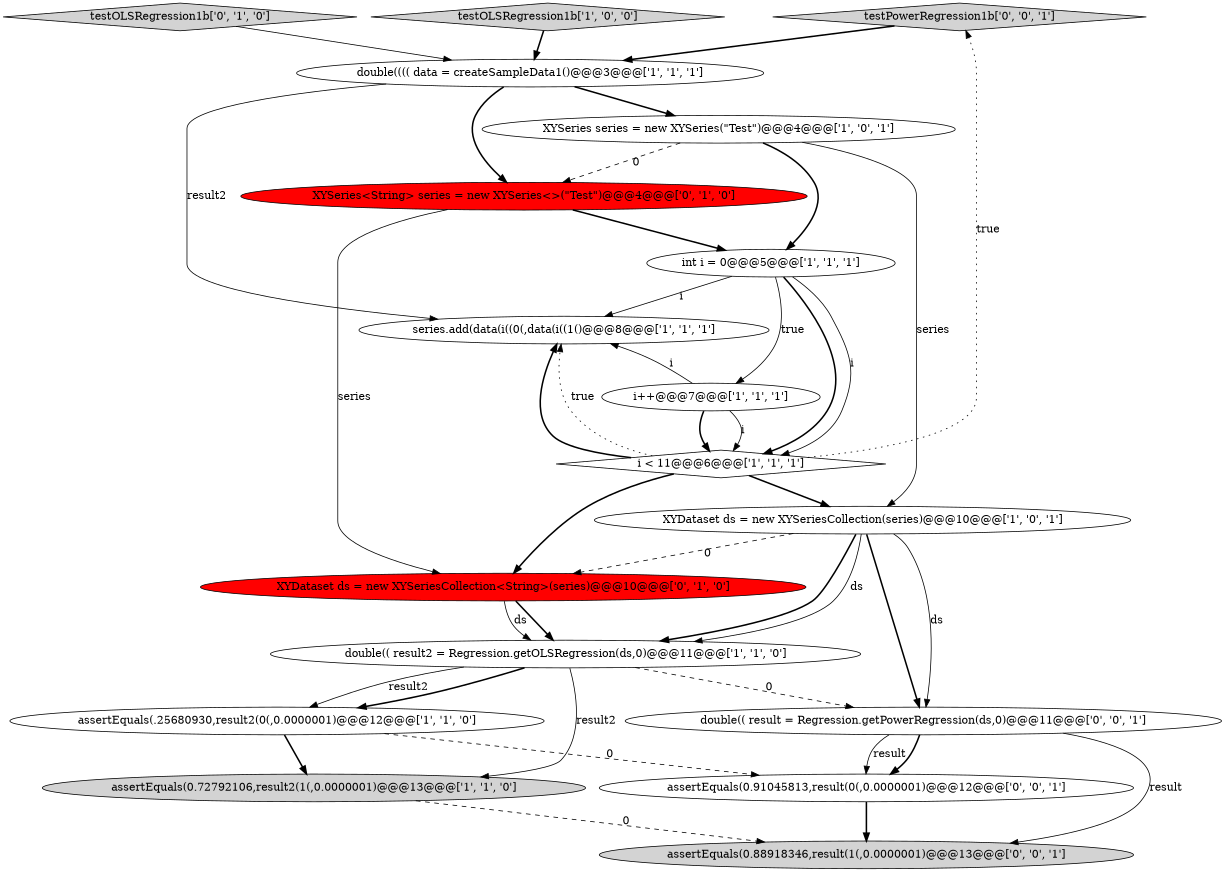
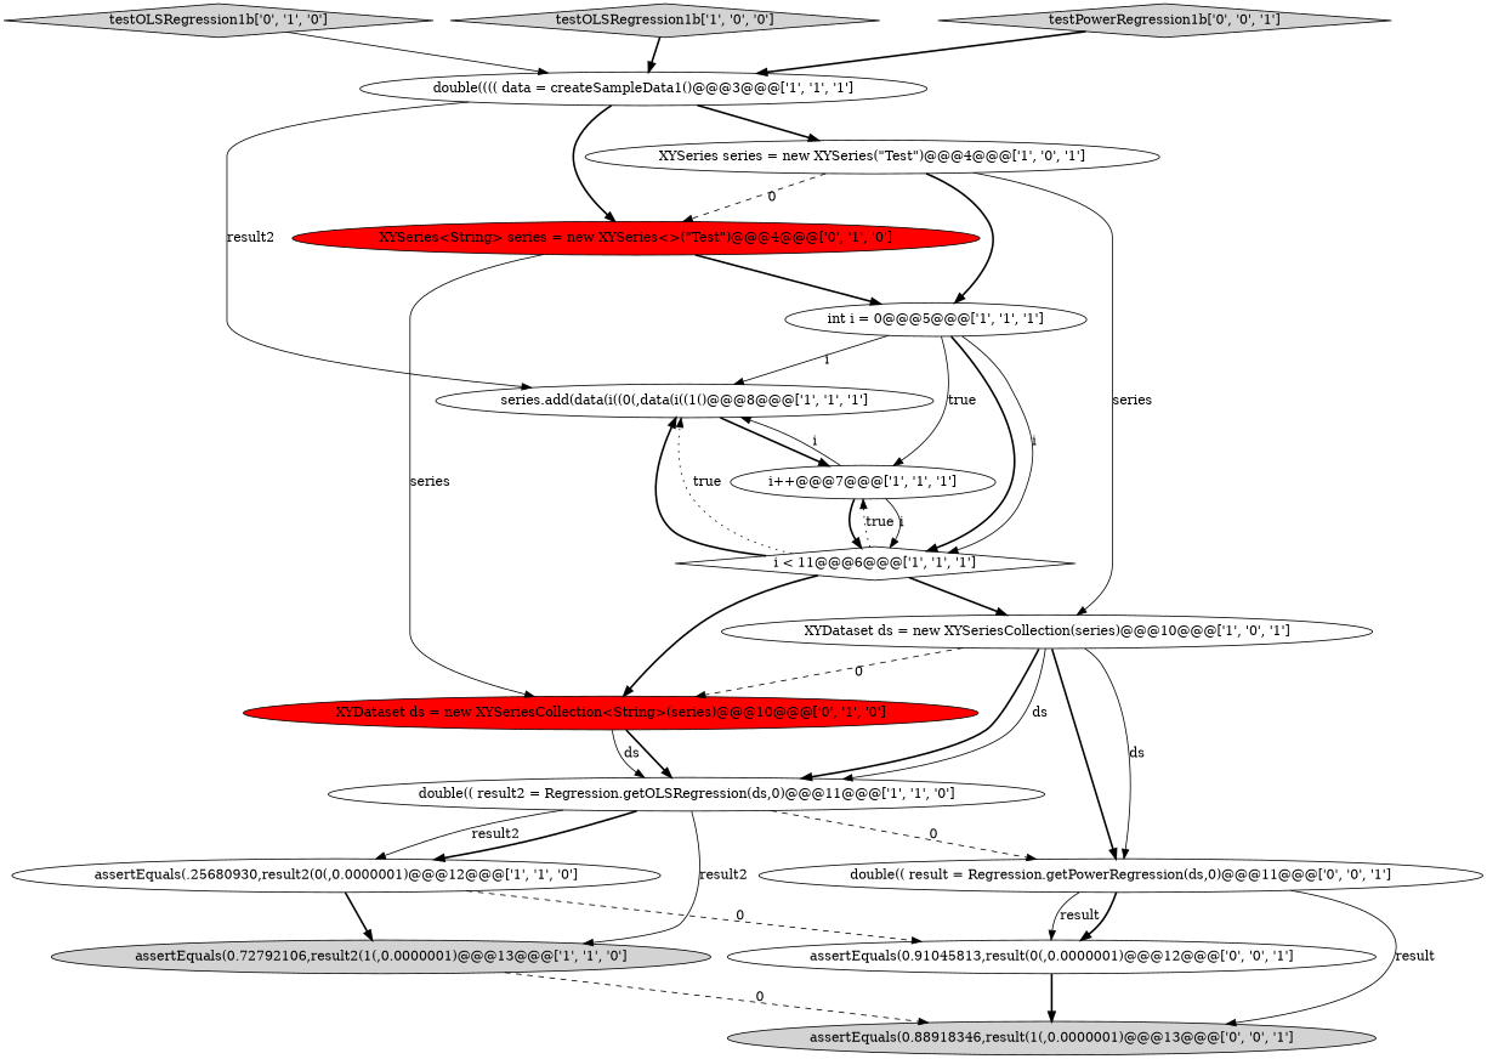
  digraph {
    node [fillcolor=white shape=ellipse style=filled]
    edge [style=bold]
    n1 [fillcolor=lightgray label="testPowerRegression1b['0', '0', '1']" shape=diamond]
    n2 [label="double(((( data = createSampleData1()@@@3@@@['1', '1', '1']"]
    n3 [fillcolor=red label="XYSeries<String> series = new XYSeries<>(\"Test\")@@@4@@@['0', '1', '0']"]
    n4 [label="XYSeries series = new XYSeries(\"Test\")@@@4@@@['1', '0', '1']"]
    n5 [label="series.add(data(i((0(,data(i((1()@@@8@@@['1', '1', '1']"]
    n6 [label="assertEquals(0.91045813,result(0(,0.0000001)@@@12@@@['0', '0', '1']"]
    n7 [fillcolor=lightgray label="assertEquals(0.88918346,result(1(,0.0000001)@@@13@@@['0', '0', '1']"]
    n8 [fillcolor=red label="XYDataset ds = new XYSeriesCollection<String>(series)@@@10@@@['0', '1', '0']"]
    n9 [label="int i = 0@@@5@@@['1', '1', '1']"]
    n10 [label="XYDataset ds = new XYSeriesCollection(series)@@@10@@@['1', '0', '1']"]
    n11 [label="i++@@@7@@@['1', '1', '1']"]
    n12 [label="i < 11@@@6@@@['1', '1', '1']" shape=diamond]
    n13 [label="double(( result2 = Regression.getOLSRegression(ds,0)@@@11@@@['1', '1', '0']"]
    n14 [label="double(( result = Regression.getPowerRegression(ds,0)@@@11@@@['0', '0', '1']"]
    n15 [label="assertEquals(.25680930,result2(0(,0.0000001)@@@12@@@['1', '1', '0']"]
    n16 [fillcolor=lightgray label="assertEquals(0.72792106,result2(1(,0.0000001)@@@13@@@['1', '1', '0']"]
    n17 [fillcolor=lightgray label="testOLSRegression1b['0', '1', '0']" shape=diamond]
    n18 [fillcolor=lightgray label="testOLSRegression1b['1', '0', '0']" shape=diamond]
    n1 -> n2
    n2 -> n3
    n2 -> n4
    n2 -> n5 [label=result2 style=solid]
    n3 -> n8 [label=series style=solid]
    n3 -> n9
    n4 -> n3 [label=0 style=dashed]
    n4 -> n9
    n4 -> n10 [label=series style=solid]
+   n5 -> n11
    n6 -> n7
    n8 -> n13
    n8 -> n13 [label=ds style=solid]
    n9 -> n5 [label=i style=solid]
    n9 -> n11 [label=true style=solid]
    n9 -> n12
    n9 -> n12 [label=i style=solid]
    n10 -> n8 [label=0 style=dashed]
    n10 -> n13
    n10 -> n13 [label=ds style=solid]
    n10 -> n14 [label=ds style=solid]
    n10 -> n14
    n11 -> n5 [label=i style=solid]
    n11 -> n12 [label=i style=solid]
    n11 -> n12
    n12 -> n5
    n12 -> n5 [label=true style=dotted]
    n12 -> n8
    n12 -> n10
-   n12 -> n1 [label=true style=dotted]
+   n12 -> n11 [label=true style=dotted]
    n13 -> n14 [label=0 style=dashed]
    n13 -> n15
    n13 -> n15 [label=result2 style=solid]
    n13 -> n16 [label=result2 style=solid]
    n14 -> n6 [label=result style=solid]
    n14 -> n6
    n14 -> n7 [label=result style=solid]
    n15 -> n6 [label=0 style=dashed]
    n15 -> n16
    n16 -> n7 [label=0 style=dashed]
    n17 -> n2 [style=solid]
    n18 -> n2
  }
